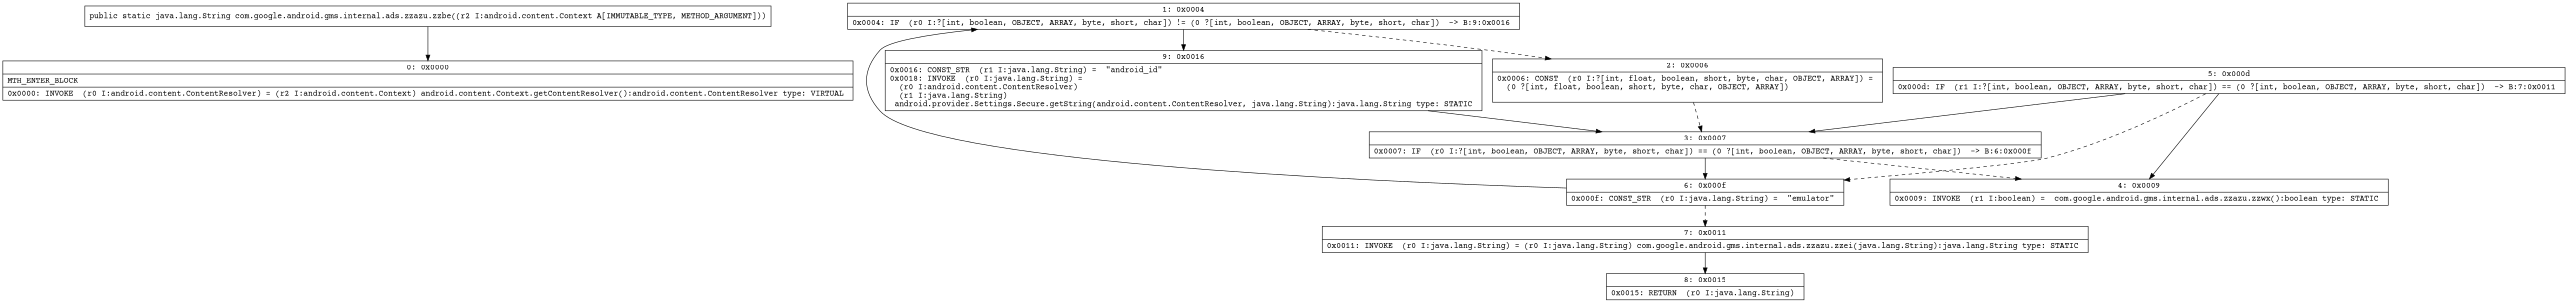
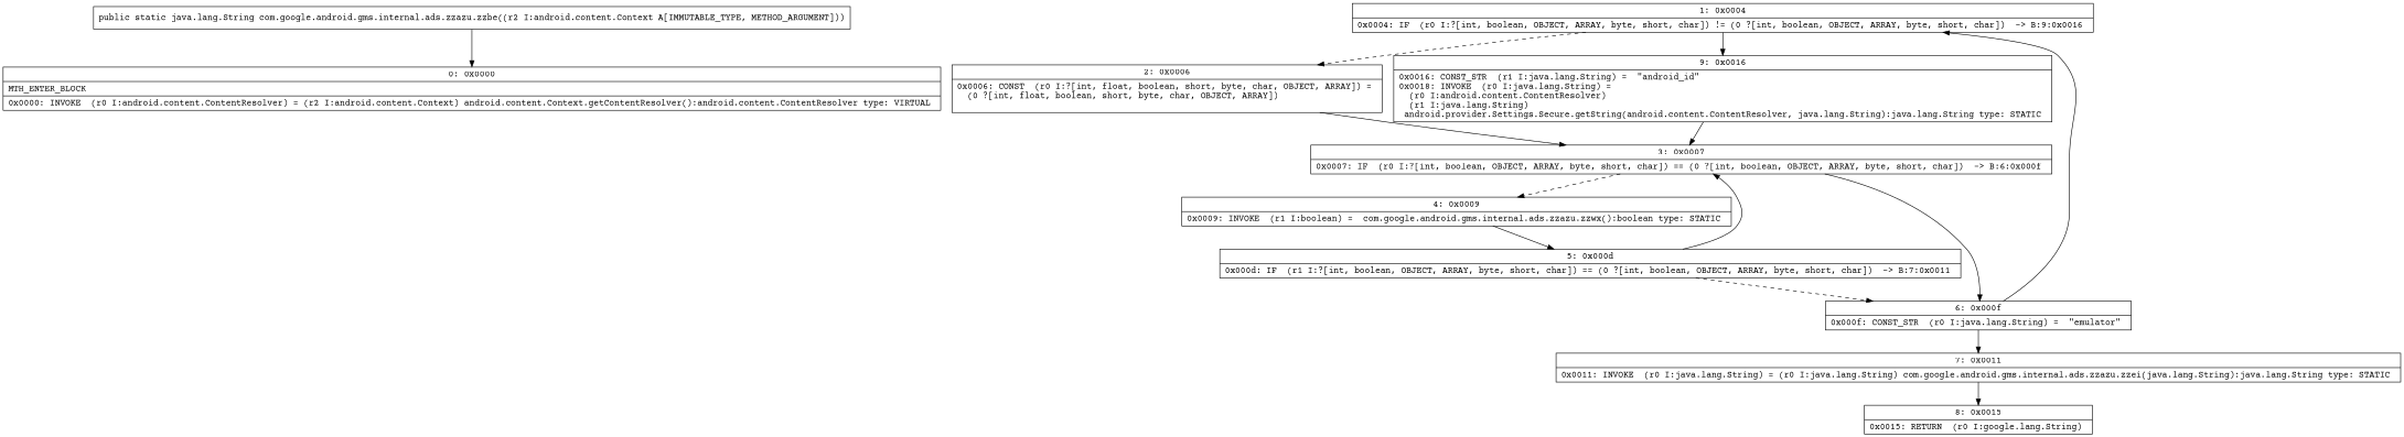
  digraph {
    fontname="Courier Prime"
    node [fontname="Courier Prime" shape=record]
    edge [fontname="Courier Prime"]
    n1 [label="{0\:\ 0x0000|MTH_ENTER_BLOCK\l|0x0000: INVOKE  (r0 I:android.content.ContentResolver) = (r2 I:android.content.Context) android.content.Context.getContentResolver():android.content.ContentResolver type: VIRTUAL \l}"]
    n2 [label="{1\:\ 0x0004|0x0004: IF  (r0 I:?[int, boolean, OBJECT, ARRAY, byte, short, char]) != (0 ?[int, boolean, OBJECT, ARRAY, byte, short, char])  \-\> B:9:0x0016 \l}"]
    n3 [label="{2\:\ 0x0006|0x0006: CONST  (r0 I:?[int, float, boolean, short, byte, char, OBJECT, ARRAY]) = \l  (0 ?[int, float, boolean, short, byte, char, OBJECT, ARRAY])\l \l}"]
    n4 [label="{9\:\ 0x0016|0x0016: CONST_STR  (r1 I:java.lang.String) =  \"android_id\" \l0x0018: INVOKE  (r0 I:java.lang.String) = \l  (r0 I:android.content.ContentResolver)\l  (r1 I:java.lang.String)\l android.provider.Settings.Secure.getString(android.content.ContentResolver, java.lang.String):java.lang.String type: STATIC \l}"]
    n5 [label="{3\:\ 0x0007|0x0007: IF  (r0 I:?[int, boolean, OBJECT, ARRAY, byte, short, char]) == (0 ?[int, boolean, OBJECT, ARRAY, byte, short, char])  \-\> B:6:0x000f \l}"]
    n6 [label="{4\:\ 0x0009|0x0009: INVOKE  (r1 I:boolean) =  com.google.android.gms.internal.ads.zzazu.zzwx():boolean type: STATIC \l}"]
    n7 [label="{6\:\ 0x000f|0x000f: CONST_STR  (r0 I:java.lang.String) =  \"emulator\" \l}"]
    n8 [label="{5\:\ 0x000d|0x000d: IF  (r1 I:?[int, boolean, OBJECT, ARRAY, byte, short, char]) == (0 ?[int, boolean, OBJECT, ARRAY, byte, short, char])  \-\> B:7:0x0011 \l}"]
    n9 [label="{7\:\ 0x0011|0x0011: INVOKE  (r0 I:java.lang.String) = (r0 I:java.lang.String) com.google.android.gms.internal.ads.zzazu.zzei(java.lang.String):java.lang.String type: STATIC \l}"]
-   n10 [label="{8\:\ 0x0015|0x0015: RETURN  (r0 I:java.lang.String) \l}"]
+   n10 [label="{8\:\ 0x0015|0x0015: RETURN  (r0 I:google.lang.String) \l}"]
    n11 [label="{public static java.lang.String com.google.android.gms.internal.ads.zzazu.zzbe((r2 I:android.content.Context A[IMMUTABLE_TYPE, METHOD_ARGUMENT])) }"]
    n2 -> n3 [style=dashed]
    n2 -> n4
-   n3 -> n5 [style=dashed]
+   n3 -> n5
    n4 -> n5
    n5 -> n6 [style=dashed]
    n5 -> n7
-   n8 -> n6
+   n6 -> n8
    n7 -> n2
-   n7 -> n9 [style=dashed]
+   n7 -> n9
    n8 -> n5
    n8 -> n7 [style=dashed]
    n9 -> n10
    n11 -> n1
  }
